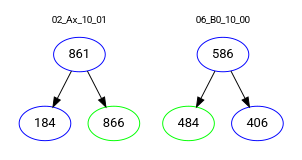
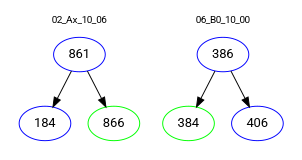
  digraph {
    fontname=Roboto
    node [color=blue fontname=Roboto]
    edge [color=black fontname=Roboto]
    n1 [label=861]
    n2 [label=184]
    n3 [color=green label=866]
-   n4 [label=586]
-   n5 [color=green label=484]
+   n4 [label=386]
+   n5 [color=green label=384]
    n6 [label=406]
    subgraph cluster_1 {
      color=white
      fontsize=10
-     label="02_Ax_10_01"
+     label="02_Ax_10_06"
      n1
      n2
      n3
    }
    subgraph cluster_2 {
      color=white
      fontsize=10
      label="06_B0_10_00"
      n4
      n5
      n6
    }
    n1 -> n2
    n1 -> n3
    n4 -> n5
    n4 -> n6
  }
